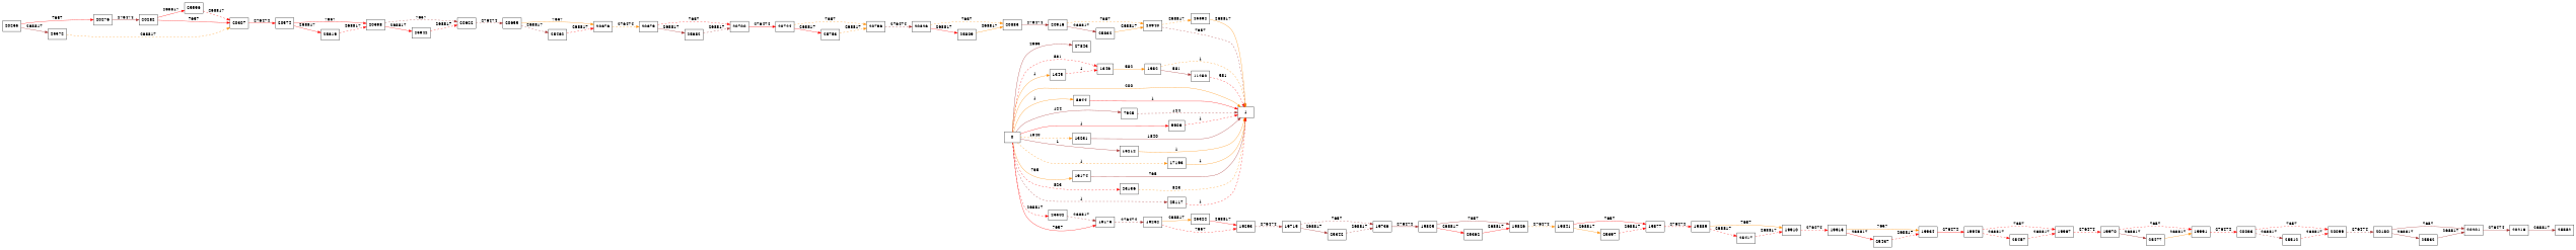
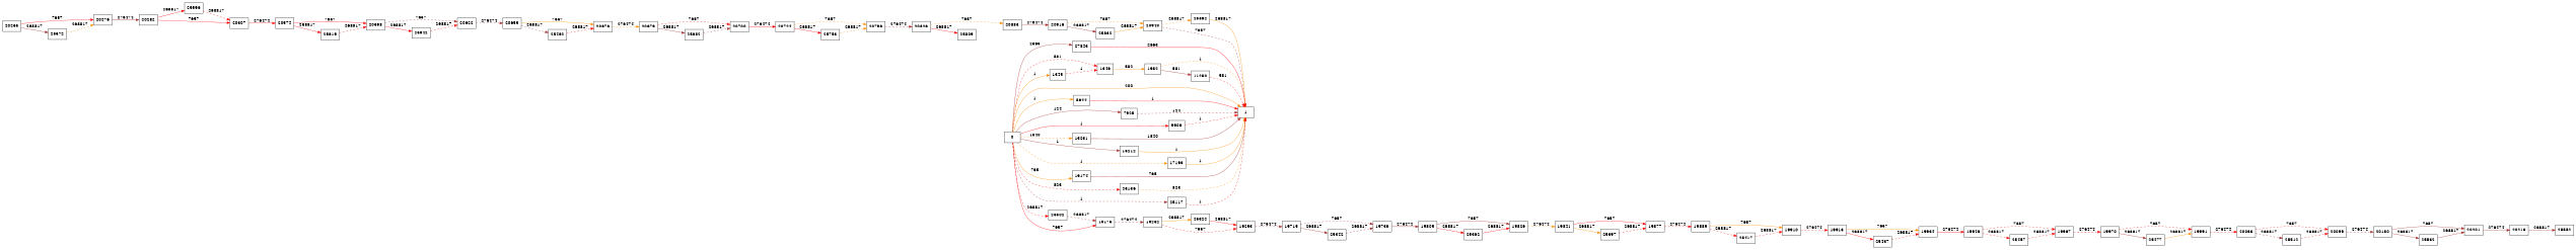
  digraph {
    rankdir=LR
    node [shape=rectangle]
    edge [color=red style=solid]
    1345
    1346
    1982
    1
    11250
    5944
    7925
    9906
    13231
    15212
    17193
    19174
    19175
    19232
    19253
    25322
    19715
    19736
    25342
    19805
    19826
    25362
    19841
    19877
    25397
    19889
    19910
    25417
    19913
    19934
    25437
    19946
    19967
    25457
    19970
    19991
    25477
    20063
    20099
    25512
    20180
    20201
    25532
    20216
    25552
    20255
    20276
    25572
    20282
    20307
    25596
    20574
    20598
    25619
    20622
    25642
    20655
    20676
    n59 [label=25462]
    20679
    20700
    25682
    20724
    20796
    25753
    20826
    20883
    25809
    20916
    20940
    25832
    25862
    23136
    25117
    25302
    27843
    0
    1345 -> 1346 [label=1 style=dashed]
    1346 -> 1982 [color=darkorange label=582]
    1982 -> 1 [color=darkorange label=1 style=dashed]
    1982 -> 11250 [color=brown label=581]
    11250 -> 1 [label=581 style=dashed]
    5944 -> 1 [label=1]
    7925 -> 1 [color=brown label=124 style=dashed]
    9906 -> 1 [label=1 style=dashed]
    13231 -> 1 [color=brown label=1840]
    15212 -> 1 [color=darkorange label=1]
    17193 -> 1 [color=darkorange label=1]
    19174 -> 1 [color=brown label=765]
    19175 -> 19232 [color=brown label=276474 style=dashed]
    19232 -> 19253 [label=7657 style=dashed]
    19232 -> 25322 [color=darkorange label=268817]
    19253 -> 19715 [color=brown label=276474 style=dashed]
    25322 -> 19253 [label=268817]
    19715 -> 19736 [color=brown label=7657 style=dashed]
    19715 -> 25342 [color=brown label=268817]
    19736 -> 19805 [color=brown label=276474]
    25342 -> 19736 [color=brown label=268817 style=dashed]
    19805 -> 19826 [color=brown label=7657]
    19805 -> 25362 [label=268817]
    19826 -> 19841 [color=darkorange label=276474 style=dashed]
    25362 -> 19826 [label=268817]
    19841 -> 19877 [label=7657]
    19841 -> 25397 [color=darkorange label=268817]
    19877 -> 19889 [label=276474 style=dashed]
    25397 -> 19877 [label=268817 style=dashed]
    19889 -> 19910 [color=darkorange label=7657]
    19889 -> 25417 [label=268817 style=dashed]
    19910 -> 19913 [label=276474 style=dashed]
    25417 -> 19910 [label=268817 style=dashed]
    19913 -> 19934 [color=darkorange label=7657]
    19913 -> 25437 [label=268817]
    19934 -> 19946 [label=276474]
    25437 -> 19934 [label=268817 style=dashed]
    19946 -> 19967 [label=7657 style=dashed]
    19946 -> 25457 [label=268817 style=dashed]
    19967 -> 19970 [label=276474 style=dashed]
    25457 -> 19967 [label=268817 style=dashed]
    19970 -> 19991 [label=7657 style=dashed]
    19970 -> 25477 [color=brown label=268817]
    19991 -> 20063 [label=276474 style=dashed]
    25477 -> 19991 [color=darkorange label=268817]
    20063 -> 20099 [label=7657 style=dashed]
    20063 -> 25512 [color=brown label=268817 style=dashed]
    20099 -> 20180 [color=brown label=276474 style=dashed]
    25512 -> 20099 [label=268817 style=dashed]
    20180 -> 20201 [color=brown label=7657]
    20180 -> 25532 [color=brown label=268817]
    20201 -> 20216 [color=brown label=276474]
    25532 -> 20201 [color=brown label=268817]
    20216 -> 25552 [color=brown label=268817]
    20255 -> 20276 [label=7657]
    20255 -> 25572 [color=brown label=268817]
    20276 -> 20282 [color=brown label=276474]
-   25572 -> 20307 [color=darkorange label=268817 style=dashed]
+   25572 -> 20276 [color=darkorange label=268817 style=dashed]
    20282 -> 20307 [label=7657]
    20282 -> 25596 [label=268817]
    20307 -> 20574 [label=276474]
    25596 -> 20307 [label=268817 style=dashed]
    20574 -> 20598 [label=7657]
    20574 -> 25619 [label=268817]
    20598 -> 20622 [color=brown label=7657 style=dashed]
    20598 -> 25642 [label=268817]
    25619 -> 20598 [label=268817 style=dashed]
    20622 -> 20655 [color=brown label=276474 style=dashed]
    25642 -> 20622 [label=268817 style=dashed]
    20655 -> 20676 [color=darkorange label=7657]
    20655 -> n59 [color=brown label=268817 style=dashed]
    20676 -> 20679 [color=darkorange label=276474 style=dashed]
    n59 -> 20676 [label=268817 style=dashed]
    20679 -> 20700 [label=7657 style=dashed]
    20679 -> 25682 [color=brown label=268817]
    20700 -> 20724 [label=276474]
    25682 -> 20700 [color=brown label=268817 style=dashed]
    20724 -> 20796 [color=darkorange label=7657 style=dashed]
    20724 -> 25753 [label=268817]
    20796 -> 20826 [color=brown label=276474 style=dashed]
    25753 -> 20796 [color=darkorange label=268817 style=dashed]
    20826 -> 20883 [color=darkorange label=7657 style=dashed]
    20826 -> 25809 [label=268817]
    20883 -> 20916 [color=brown label=276474]
-   25809 -> 20883 [color=darkorange label=268817]
    20916 -> 20940 [color=darkorange label=7657 style=dashed]
    20916 -> 25832 [color=brown label=268817]
    20940 -> 1 [color=brown label=7657 style=dashed]
    20940 -> 25862 [color=darkorange label=268817 style=dashed]
    25832 -> 20940 [color=darkorange label=268817]
    25862 -> 1 [color=darkorange label=268817]
    23136 -> 1 [color=darkorange label=823 style=dashed]
    25117 -> 1 [label=1 style=dashed]
    25302 -> 19175 [color=brown label=268817 style=dashed]
+   27843 -> 1 [label=2663]
    0 -> 1345 [color=darkorange label=1]
    0 -> 1346 [label=581 style=dashed]
    0 -> 1 [color=darkorange label=200]
    0 -> 5944 [color=darkorange label=1]
    0 -> 7925 [color=brown label=124]
    0 -> 9906 [label=1]
    0 -> 13231 [color=darkorange label=1840 style=dashed]
    0 -> 15212 [color=brown label=1]
    0 -> 17193 [color=darkorange label=1 style=dashed]
    0 -> 19174 [color=darkorange label=765]
    0 -> 19175 [label=7657]
    0 -> 23136 [label=823 style=dashed]
    0 -> 25117 [color=brown label=1 style=dashed]
    0 -> 25302 [label=268817 style=dashed]
    0 -> 27843 [color=brown label=2663]
  }
